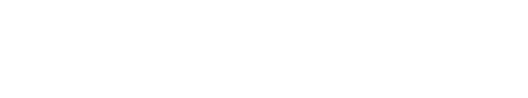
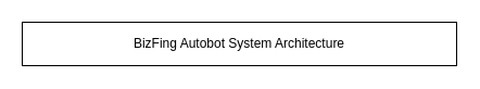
  <mxCell id="0" />
  <mxCell id="1" parent="0" />
+ <mxCell id="2" value="BizFing Autobot System Architecture" style="rounded=0;whiteSpace=wrap;html=1;" vertex="1" parent="1"><mxGeometry x="20" y="20" width="400" height="40" as="geometry" /></mxCell>
